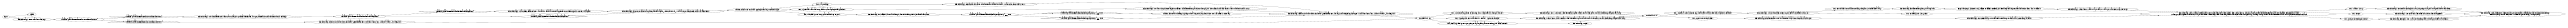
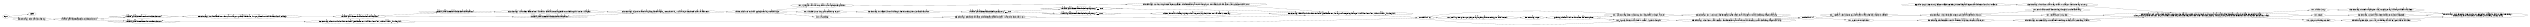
  digraph {
    rankdir=LR
    n1 [label=START]
    n2 [label=input]
    n3 [label="Kim Kitsuragi: \"Let's start from the top.\""]
    n4 [label="Variable[\"plaza.kineema_mesh_worst_kim_shoutout\"]"]
+   n5 [label="Authority: The final word on this matter has been spoken."]
    n6 [label="You: \"We're not any closer to knowing *how* they heard it, though, are we?\""]
    n7 [label="You: \"Spooky shit. But what does it... mean?\" (Squint in thought.)"]
    n8 [label="Kim Kitsuragi: \"No... We're not.\" The lieutenant's gaze travels toward the coast, toward the fishing village so far away."]
    n9 [label="Kim Kitsuragi: \"I don't know what it means.\" The lieutenant's gaze travels toward the coast, toward the fishing village so far away."]
    n10 [label="Kim Kitsuragi: \"I don't know what to say to that, or what you want me to say. I'm sorry.\""]
    n11 [label="Kim Kitsuragi: \"Did we ask where the kids were when they heard the voice?\" The wind picks up, blowing a stray strand of the lieutenant's hair out of place. He smooths it back.\n\"When you first spoke to the twins, did you ask them where they were when they heard the voice?\" The wind picks up, blowing a stray strand of the lieutenant's hair out of place. He smooths it back."]
    n12 [label="You: \"I didn't. Sorry.\""]
    n13 [label="You: \"Nope.\""]
    n14 [label="You: \"Are you criticizing me, Kim?\""]
    n15 [label="Kim Kitsuragi: \"We could ask where the kids were when it happened.\""]
    n16 [label="Kim Kitsuragi: \"And, detective...\" He turns to you. He smiles. \"Thanks for this. It's been interesting.\"\nHe nods curtly toward the coast. \"Whenever you're ready,\" he says coldly."]
    n17 [label="You: \"I mean, a weird voice in *my* head said to talk to the kids. Maybe it's related?\""]
    n18 [label="Kim Kitsuragi: \"I don't think the voices in your head are related to this, no.\""]
    n19 [label="You: \"But it didn't sound like one of my thoughts. Sounded like a lady.\""]
    n20 [label="You: \"Probably not. Sorry, Kim.\""]
    n21 [label="Kim Kitsuragi: \"No need to apologize. I was just going to say it'd be a good idea to ask them.\""]
    n22 [label="Variable[\"plaza.kineema_mesh_worst_kim_shoutout\"]" shape=diamond]
    n23 [label="!(Variable[\"plaza.kineema_mesh_worst_kim_shoutout\"])" shape=diamond]
    n24 [label="Kim Kitsuragi: \"Let's finish this case.\" The lieutenant shakes his head. \"I want to be done with it, now.\""]
    n25 [label="Kim Kitsuragi: \"There's no doubt the twins heard Speedfreaks FM,\" he says, still tempering his anger. \"I still don't know how, without a radio -- but they did.\""]
    n26 [label="Untitled hub (03)"]
    n27 [label="Volition: The road to healing is going to be a long one. Stay the course. You will make it, some day."]
    n28 [label="You: \"Hold up, Kim. Aren't you going to say anything about meeting your radio heroes?\""]
    n29 [label="Kim Kitsuragi: \"Nope.\""]
    n30 [label="Untitled hub (04)"]
    n31 [label="You: \"Guess we're stuck then.\""]
-   n32 [label="Kim Kitsuragi: The lieutenant gives you a long look."]
    n33 [label="Esprit de Corps: Sincere worry, officer to officer. He feels you need help and regrets that he doesn't know how to offer it."]
    n34 [label="Kim Kitsuragi: \"You humiliated me. I don't care what your political beliefs are, but you painted me with the same brush. Publicly.\""]
    n35 [label="Kim Kitsuragi: \"There's no doubt the twins heard Speedfreaks FM. I still don't know how, without a radio -- but they did.\""]
    n36 [label="Variable[\"plaza.kineema_radio_kim_heard_bad_callout\"]"]
    n37 [label="Kim Kitsuragi: \"Not necessarily. We've learned something. No idea what. Something, at least.\""]
    n38 [label="Variable[\"plaza.kineema_radio_kim_heard_bad_callout\"]" shape=diamond]
    n39 [label="!(Variable[\"plaza.kineema_radio_kim_heard_bad_callout\"])" shape=diamond]
    n40 [label="Kim Kitsuragi: The lieutenant turns his attention away from the coast, back to you."]
    n41 [label="Kim Kitsuragi: \"If you ever dare do anything like that again -- even close to it -- I will have you sanctioned. That was abhorrent.\""]
    n42 [label="Volition: This hurts. It should. Apologize and try to make it right."]
    n43 [label="Short: Say nothing."]
    n44 [label="You: \"I just said what was in my heart. I can't apologize for passion.\""]
    n45 [label="You: \"I fucked up. I'm sorry. Can I make it up to you?\""]
    n46 [label="Kim Kitsuragi: He sighs. \"No. I was just thinking that it'd be a good idea to ask them.\""]
    n47 [label="Kim Kitsuragi: \"You don't surprise me anymore, officer.\" The lieutenant's gaze cuts through you. \"Let's finish with this case. I want to be done with it, now.\""]
    n48 [label="Kim Kitsuragi: \"No, officer. Short of undoing it, there's nothing. Let's just finish this case.\""]
    n49 [label="Kim Kitsuragi: \"I have been defamed over *live radio*. That has never happened to me before. And it *never* will again.\""]
    n50 [label="Variable[\"plaza.kineema_kim_fucked_up_say_sorry\"] == true"]
    n51 [label="Variable[\"plaza.kineema_kim_fucked_up_say_sorry\"] == true" shape=diamond]
    n52 [label="!(Variable[\"plaza.kineema_kim_fucked_up_say_sorry\"] == true)" shape=diamond]
    n2 -> n1
    n2 -> n3
    n3 -> n4
    n4 -> n22
    n4 -> n23
+   n5 -> n6
+   n5 -> n7
    n6 -> n8
    n7 -> n9
    n8 -> n30
    n9 -> n30
    n10 -> n11
    n11 -> n12
    n11 -> n13
    n11 -> n14
    n12 -> n21
    n13 -> n15
    n14 -> n46
    n15 -> n16
    n17 -> n18
    n18 -> n19
    n18 -> n20
-   n19 -> n32
    n20 -> n11
    n21 -> n16
    n22 -> n34
    n23 -> n35
    n24 -> n25
    n25 -> n26
    n26 -> n6
    n26 -> n7
    n26 -> n28
    n27 -> n25
    n28 -> n29
+   n29 -> n5
    n30 -> n17
    n30 -> n31
    n31 -> n40
-   n32 -> n33
    n33 -> n10
    n34 -> n36
    n35 -> n26
    n36 -> n38
    n36 -> n39
    n37 -> n11
    n38 -> n49
    n39 -> n41
    n40 -> n37
    n41 -> n42
    n42 -> n43
    n42 -> n44
    n42 -> n45
    n43 -> n24
    n44 -> n47
    n45 -> n48
    n46 -> n16
    n47 -> n25
    n48 -> n50
    n49 -> n41
    n50 -> n51
    n50 -> n52
    n51 -> n27
    n52 -> n25
  }
